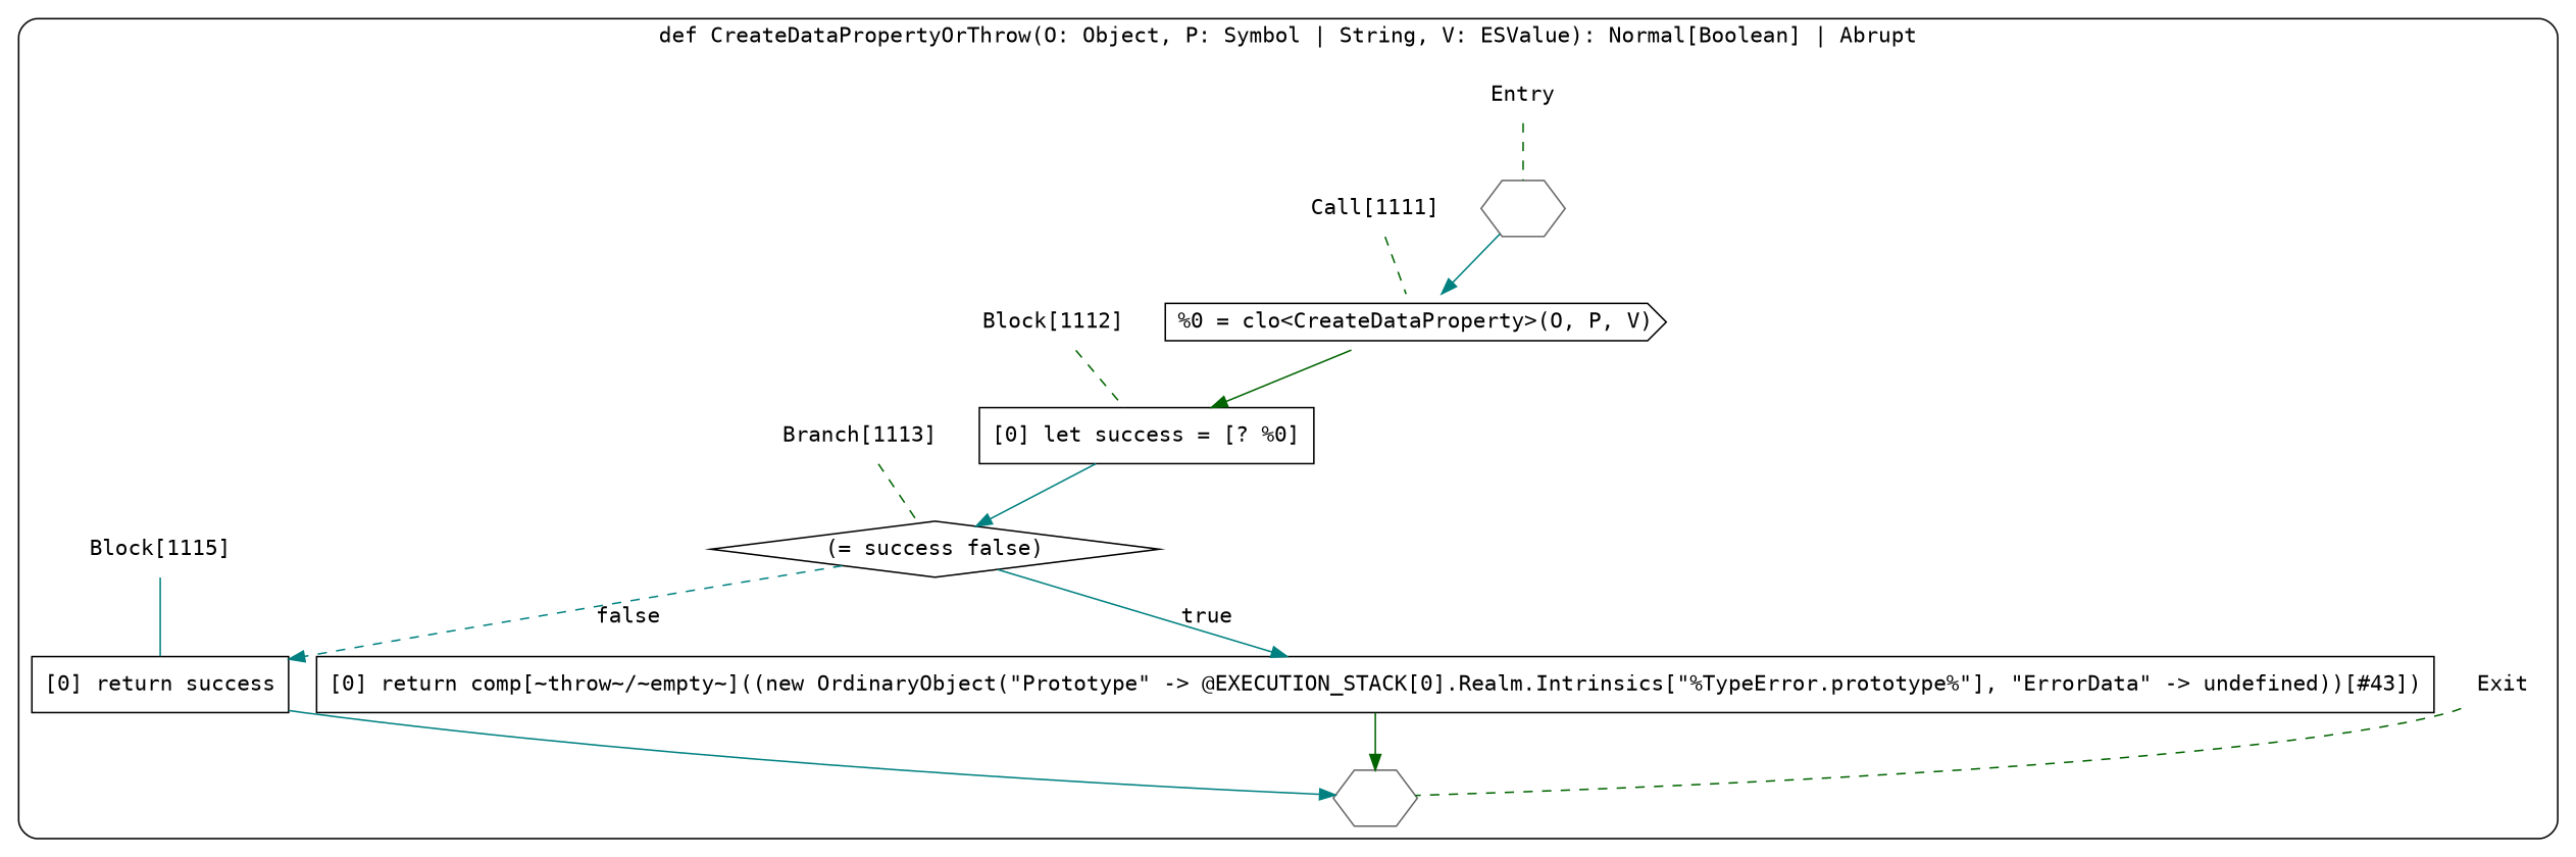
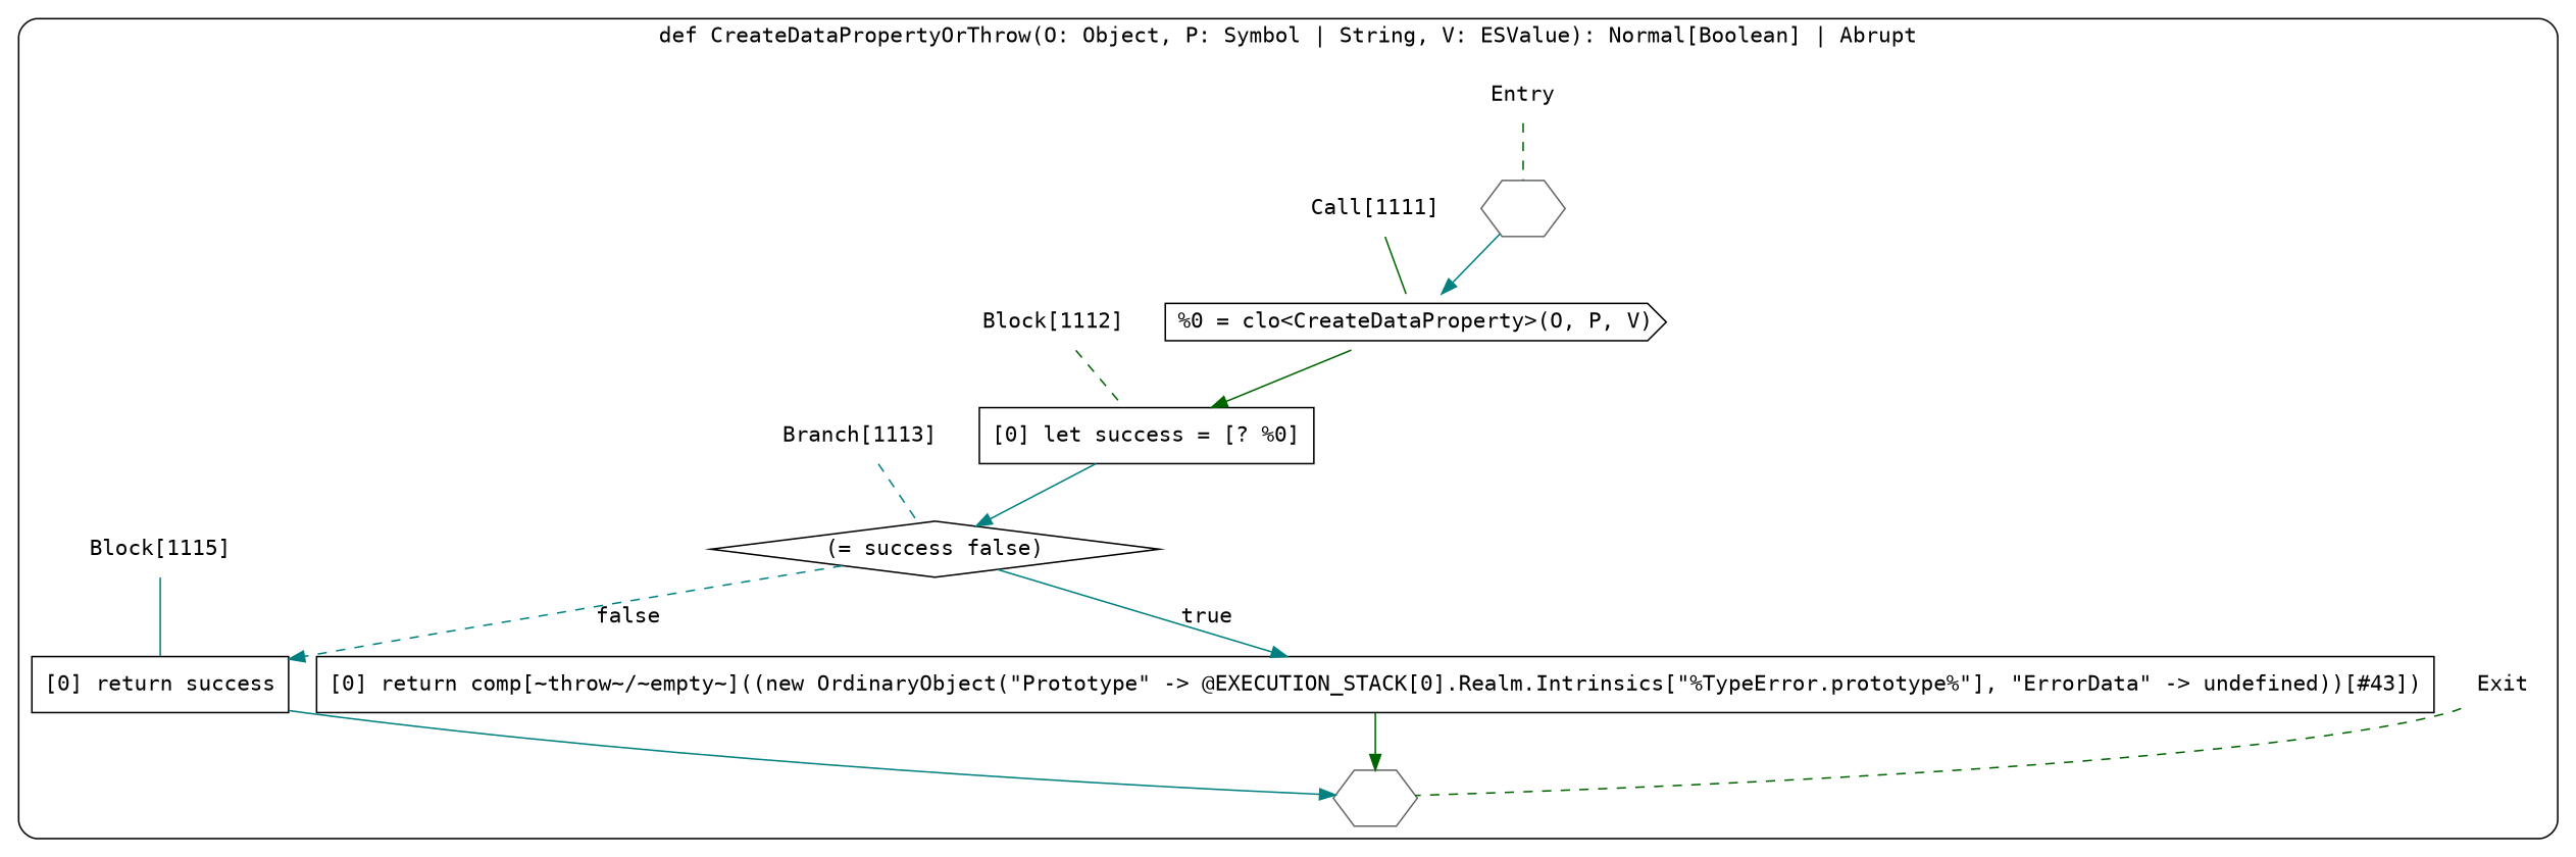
  digraph {
    fontname=Consolas
    node [fontname=Consolas shape=none fillcolor=white style=filled]
    edge [color=teal fontname=Consolas]
    n1 [label=<<font color="black">Entry</font>> fillcolor="" style=""]
    n2 [color=gray40 label=" " shape=hexagon]
    n3 [color=black label=<<font color="black">%0 = clo&lt;CreateDataProperty&gt;(O, P, V)</font>> shape=cds]
    n4 [color=black label=<<font color="black">[0] let success = [? %0]<BR ALIGN="LEFT"/></font>> shape=box]
    n5 [label=<<font color="black">Exit</font>> fillcolor="" style=""]
    n6 [color=gray40 label=" " shape=hexagon]
    n7 [label=<<font color="black">Call[1111]</font>> fillcolor="" style=""]
    n8 [color=black label=<<font color="black">(= success false)</font>> shape=diamond]
    n9 [label=<<font color="black">Block[1112]</font>> fillcolor="" style=""]
    n10 [color=black label=<<font color="black">[0] return comp[~throw~/~empty~]((new OrdinaryObject(&quot;Prototype&quot; -&gt; @EXECUTION_STACK[0].Realm.Intrinsics[&quot;%TypeError.prototype%&quot;], &quot;ErrorData&quot; -&gt; undefined))[#43])<BR ALIGN="LEFT"/></font>> shape=box]
    n11 [color=black label=<<font color="black">[0] return success<BR ALIGN="LEFT"/></font>> shape=box]
    n12 [label=<<font color="black">Branch[1113]</font>> fillcolor="" style=""]
    n13 [label=<<font color="black">Block[1115]</font>> fillcolor="" style=""]
    subgraph cluster_1 {
      label="def CreateDataPropertyOrThrow(O: Object, P: Symbol | String, V: ESValue): Normal[Boolean] | Abrupt"
      style=rounded
      n1
      n2
      n3
      n4
      n5
      n6
      n7
      n8
      n9
      n10
      n11
      n12
      n13
    }
    n1 -> n2 [arrowhead=none color=darkgreen style=dashed]
    n2 -> n3
    n3 -> n4 [color=darkgreen]
    n4 -> n8
    n5 -> n6 [arrowhead=none color=darkgreen style=dashed]
-   n7 -> n3 [arrowhead=none color=darkgreen style=dashed]
+   n7 -> n3 [arrowhead=none color=darkgreen style=solid]
    n8 -> n10 [label=<<font color="black">true</font>>]
    n8 -> n11 [label=<<font color="black">false</font>> style=dashed]
    n9 -> n4 [arrowhead=none color=darkgreen style=dashed]
    n10 -> n6 [color=darkgreen]
    n11 -> n6
-   n12 -> n8 [arrowhead=none color=darkgreen style=dashed]
+   n12 -> n8 [arrowhead=none style=dashed]
    n13 -> n11 [arrowhead=none style=solid]
  }
